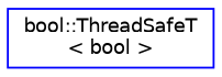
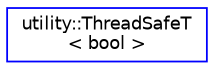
  digraph {
    rankdir=LR
-   n1 [color=blue fillcolor=white fontname=Helvetica fontsize=10 height=0.2 label="bool::ThreadSafeT\l\< bool \>" shape=record style=filled width=0.4]
+   n1 [color=blue fillcolor=white fontname=Helvetica fontsize=10 height=0.2 label="utility::ThreadSafeT\l\< bool \>" shape=record style=filled width=0.4]
  }
